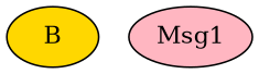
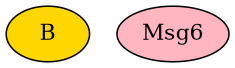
  digraph {
    node [cpu=0 par=0 pattern=TMsg_DefDest_Fail tef=0 toffs=0 style=filled]
    B [patexit=true tperiod=1 type=block fillcolor=gold]
-   Msg1 [fid=1 patentry=true type=tmsg fillcolor=lightpink]
+   Msg1 [fid=1 patentry=true type=tmsg fillcolor=lightpink label=Msg6]
  }
